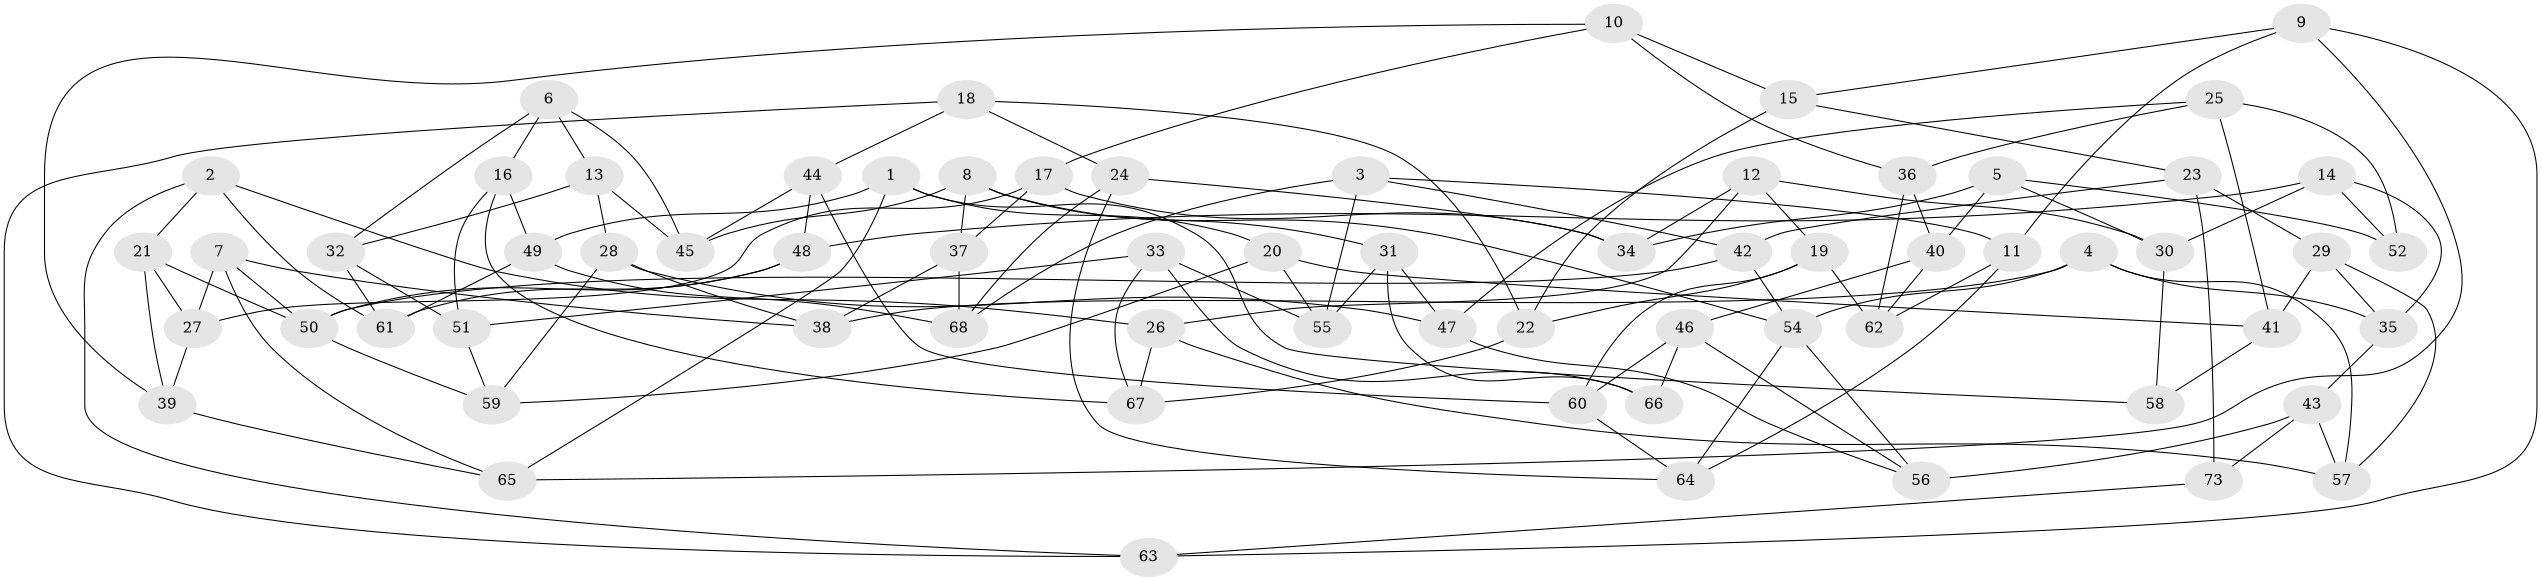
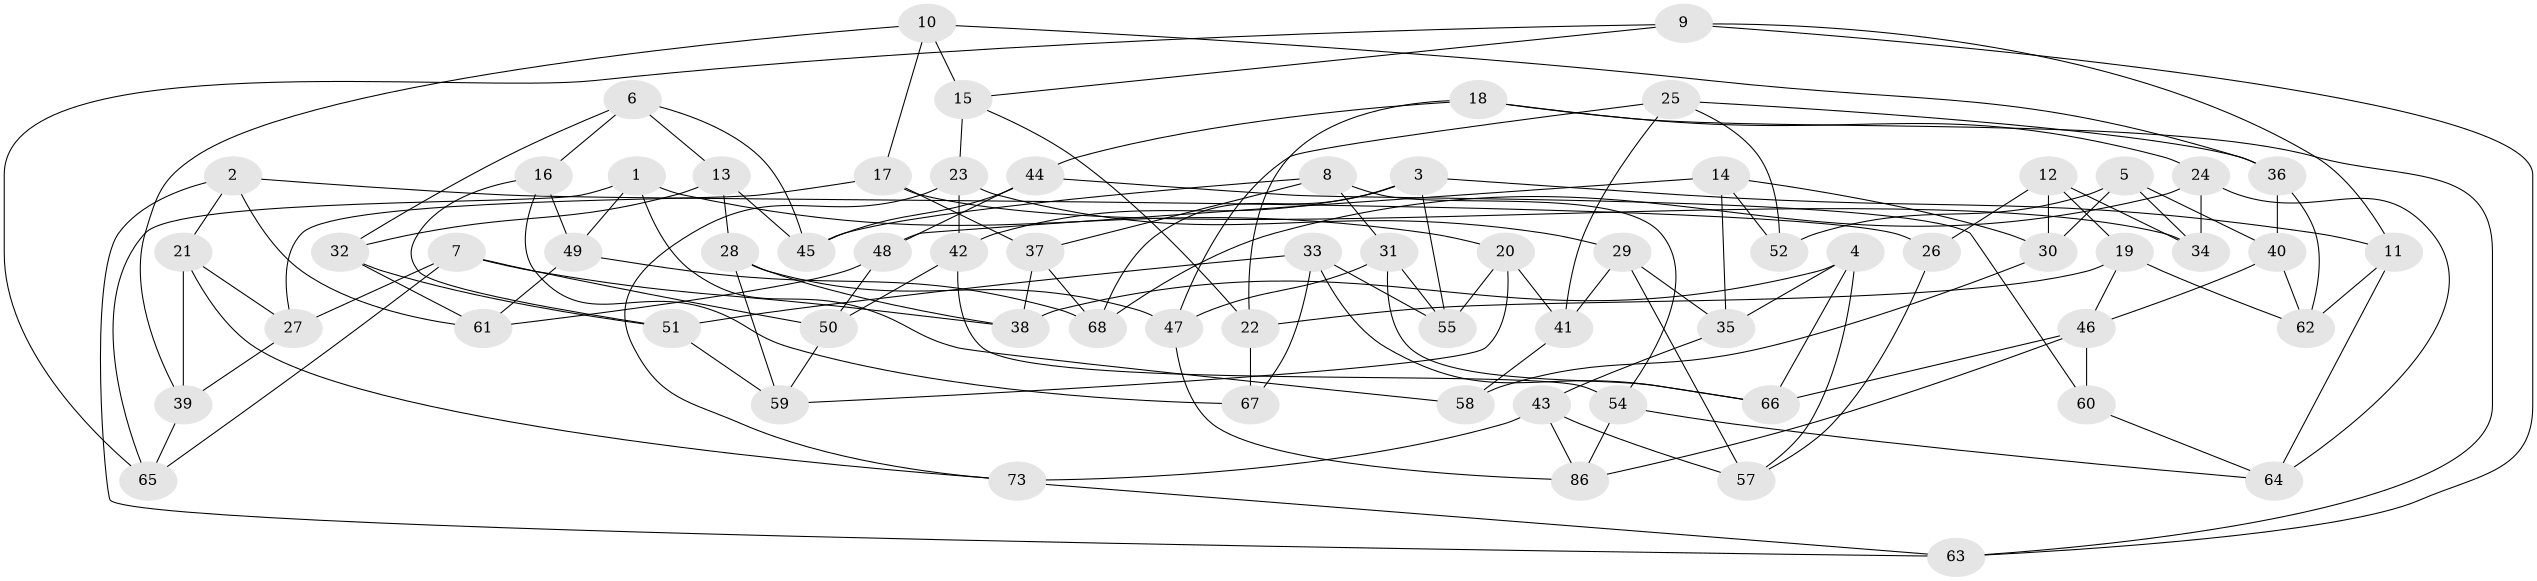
  graph {
    node [color=gray90 style=filled]
    1
    20
    49
    58
    65
    55
    41
    59
    61
    68
    2
    21
    26
    63
    27
    39
    n17 [label=73]
    57
    67
    3
    11
    42
    62
    64
    50
    54
    4
    35
    38
    66
    43
    5
    30
    34
    40
    52
    46
    6
    13
    16
    32
    45
    28
    51
    7
    8
    31
    37
    47
-   56
+   56 [label=86]
    9
    15
    22
    23
    10
    17
    36
    12
    19
    60
    14
    48
    29
    18
    24
    44
    25
    33
    1 -- 20
    1 -- 49
    1 -- 58
    1 -- 65
    20 -- 55
    20 -- 41
    20 -- 59
    49 -- 61
    49 -- 68
    41 -- 58
    2 -- 61
    2 -- 21
    2 -- 26
    2 -- 63
    21 -- 27
    21 -- 39
-   21 -- 50
+   21 -- n17
    26 -- 57
-   26 -- 67
    27 -- 39
    39 -- 65
    n17 -- 63
    3 -- 55
    3 -- 68
    3 -- 11
    3 -- 42
    11 -- 62
    11 -- 64
    42 -- 50
    42 -- 54
    50 -- 59
    54 -- 64
    54 -- 56
    4 -- 57
    4 -- 35
    4 -- 38
-   4 -- 54
+   4 -- 66
    35 -- 43
    43 -- n17
    43 -- 57
    43 -- 56
    5 -- 30
    5 -- 34
    5 -- 40
    5 -- 52
    30 -- 58
    40 -- 62
    40 -- 46
    46 -- 66
    46 -- 56
    46 -- 60
    6 -- 13
    6 -- 16
    6 -- 32
    6 -- 45
    13 -- 32
    13 -- 45
    13 -- 28
    16 -- 49
    16 -- 67
    16 -- 51
    32 -- 61
    32 -- 51
    28 -- 59
    28 -- 38
    28 -- 47
    51 -- 59
    7 -- 65
    7 -- 27
    7 -- 50
    7 -- 38
    8 -- 54
    8 -- 45
    8 -- 31
    8 -- 37
    31 -- 55
    31 -- 66
    31 -- 47
    37 -- 68
    37 -- 38
    47 -- 56
    9 -- 65
    9 -- 63
    9 -- 11
    9 -- 15
    15 -- 22
    15 -- 23
    22 -- 67
    23 -- n17
    23 -- 42
    23 -- 29
    10 -- 39
    10 -- 15
    10 -- 17
    10 -- 36
    17 -- 27
    17 -- 34
    17 -- 37
    36 -- 62
    36 -- 40
    12 -- 26
    12 -- 30
    12 -- 34
    12 -- 19
    19 -- 62
    19 -- 22
-   19 -- 60
+   19 -- 46
    60 -- 64
    14 -- 35
    14 -- 30
    14 -- 52
    14 -- 48
    48 -- 61
    48 -- 50
    29 -- 41
    29 -- 57
    29 -- 35
    18 -- 63
    18 -- 22
    18 -- 24
    18 -- 44
    24 -- 68
    24 -- 64
    24 -- 34
    44 -- 45
    44 -- 60
    44 -- 48
    25 -- 41
    25 -- 52
    25 -- 47
    25 -- 36
    33 -- 55
    33 -- 67
    33 -- 66
    33 -- 51
  }
